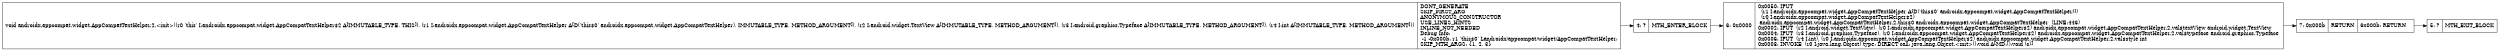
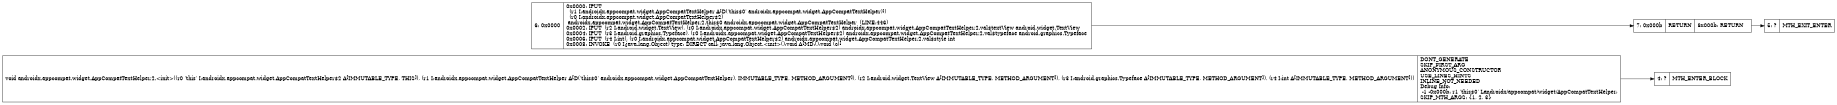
  digraph {
    rankdir=LR
    node [shape=record]
    n1 [label="{4\:\ ?|MTH_ENTER_BLOCK\l}"]
-   n2 [label="{6\:\ 0x0000|0x0050: IPUT  \l  (r1 I:androidx.appcompat.widget.AppCompatTextHelper A[D('this$0' androidx.appcompat.widget.AppCompatTextHelper)])\l  (r0 I:androidx.appcompat.widget.AppCompatTextHelper$2)\l androidx.appcompat.widget.AppCompatTextHelper.2.this$0 androidx.appcompat.widget.AppCompatTextHelper  (LINE:446)\l0x0002: IPUT  (r2 I:android.widget.TextView), (r0 I:androidx.appcompat.widget.AppCompatTextHelper$2) androidx.appcompat.widget.AppCompatTextHelper.2.val$textView android.widget.TextView \l0x0004: IPUT  (r3 I:android.graphics.Typeface), (r0 I:androidx.appcompat.widget.AppCompatTextHelper$2) androidx.appcompat.widget.AppCompatTextHelper.2.val$typeface android.graphics.Typeface \l0x0006: IPUT  (r4 I:int), (r0 I:androidx.appcompat.widget.AppCompatTextHelper$2) androidx.appcompat.widget.AppCompatTextHelper.2.val$style int \l0x0008: INVOKE  (r0 I:java.lang.Object) type: DIRECT call: java.lang.Object.\<init\>():void A[MD:():void (c)]\l}"]
+   n2 [label="{6\:\ 0x0000|0x0000: IPUT  \l  (r1 I:androidx.appcompat.widget.AppCompatTextHelper A[D('this$0' androidx.appcompat.widget.AppCompatTextHelper)])\l  (r0 I:androidx.appcompat.widget.AppCompatTextHelper$2)\l androidx.appcompat.widget.AppCompatTextHelper.2.this$0 androidx.appcompat.widget.AppCompatTextHelper  (LINE:446)\l0x0002: IPUT  (r2 I:android.widget.TextView), (r0 I:androidx.appcompat.widget.AppCompatTextHelper$2) androidx.appcompat.widget.AppCompatTextHelper.2.val$textView android.widget.TextView \l0x0004: IPUT  (r3 I:android.graphics.Typeface), (r0 I:androidx.appcompat.widget.AppCompatTextHelper$2) androidx.appcompat.widget.AppCompatTextHelper.2.val$typeface android.graphics.Typeface \l0x0006: IPUT  (r4 I:int), (r0 I:androidx.appcompat.widget.AppCompatTextHelper$2) androidx.appcompat.widget.AppCompatTextHelper.2.val$style int \l0x0008: INVOKE  (r0 I:java.lang.Object) type: DIRECT call: java.lang.Object.\<init\>():void A[MD:():void (c)]\l}"]
    n3 [label="{7\:\ 0x000b|RETURN\l|6x000b: RETURN   \l}"]
-   n4 [label="{5\:\ ?|MTH_EXIT_BLOCK\l}"]
+   n4 [label="{5\:\ ?|MTH_EXIT_ENTER\l}"]
    n5 [label="{void androidx.appcompat.widget.AppCompatTextHelper.2.\<init\>((r0 'this' I:androidx.appcompat.widget.AppCompatTextHelper$2 A[IMMUTABLE_TYPE, THIS]), (r1 I:androidx.appcompat.widget.AppCompatTextHelper A[D('this$0' androidx.appcompat.widget.AppCompatTextHelper), IMMUTABLE_TYPE, METHOD_ARGUMENT]), (r2 I:android.widget.TextView A[IMMUTABLE_TYPE, METHOD_ARGUMENT]), (r3 I:android.graphics.Typeface A[IMMUTABLE_TYPE, METHOD_ARGUMENT]), (r4 I:int A[IMMUTABLE_TYPE, METHOD_ARGUMENT]))  | DONT_GENERATE\lSKIP_FIRST_ARG\lANONYMOUS_CONSTRUCTOR\lUSE_LINES_HINTS\lINLINE_NOT_NEEDED\lDebug Info:\l  \-1 \-0x000b: r1 'this$0' Landroidx\/appcompat\/widget\/AppCompatTextHelper;\lSKIP_MTH_ARGS: \{1, 2, 3\}\l}"]
-   n1 -> n2
    n2 -> n3
    n3 -> n4
    n5 -> n1
  }
